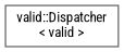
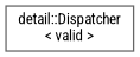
  digraph {
    rankdir=LR
    fontname="Roboto Condensed"
-   n1 [color=grey40 fillcolor=white fontname="Roboto Condensed" fontsize=10 height=0.2 label="valid::Dispatcher\l\< valid \>" shape=box style=filled width=0.4]
+   n1 [color=grey40 fillcolor=white fontname="Roboto Condensed" fontsize=10 height=0.2 label="detail::Dispatcher\l\< valid \>" shape=box style=filled width=0.4]
  }
